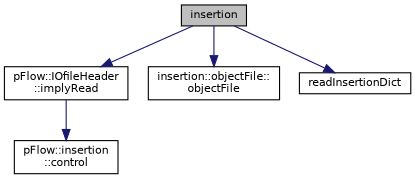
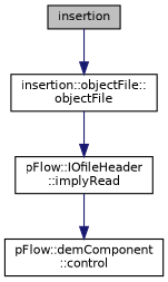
  digraph {
    rankdir=TB
    node [color=black fillcolor=white fontname=Helvetica fontsize=10 shape=record style=filled]
    edge [color=midnightblue fontname=Helvetica fontsize=10 labelfontname=Helvetica labelfontsize=10 style=solid]
    n1 [fillcolor=grey75 fontcolor=black height=0.2 label=insertion width=0.4]
    n2 [height=0.2 label="pFlow::IOfileHeader\l::implyRead" width=0.4]
    n3 [height=0.2 label="insertion::objectFile::\lobjectFile" width=0.4]
-   n4 [height=0.2 label=readInsertionDict width=0.4]
-   n5 [height=0.2 label="pFlow::insertion\l::control" width=0.4]
-   n1 -> n2
+   n5 [height=0.2 label="pFlow::demComponent\l::control" width=0.4]
+   n3 -> n2
    n1 -> n3
-   n1 -> n4
    n2 -> n5
  }
